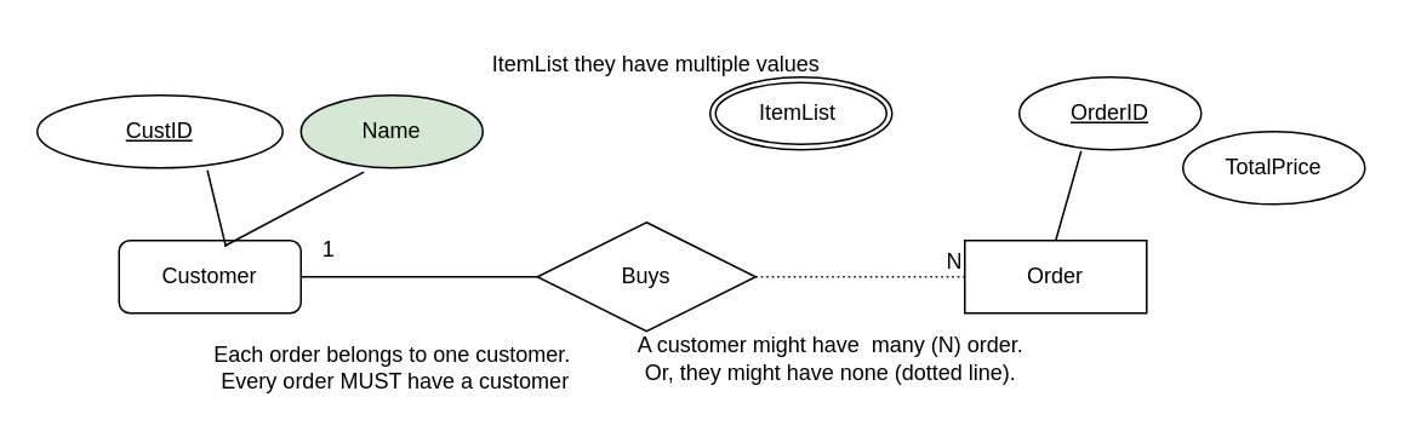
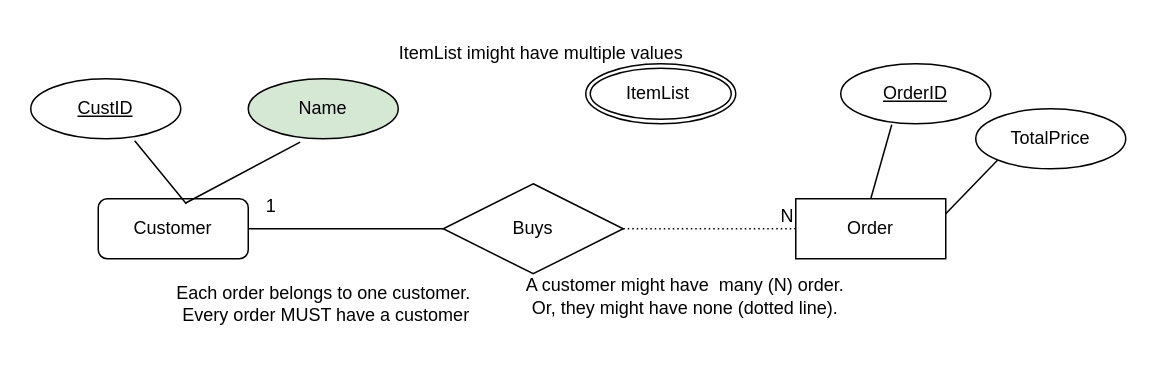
  <mxCell id="0" />
  <mxCell id="1" parent="0" />
  <mxCell id="2" value="Customer" style="whiteSpace=wrap;html=1;align=center;rounded=1;" parent="1" vertex="1"><mxGeometry x="65" y="132" width="100" height="40" as="geometry" /></mxCell>
  <mxCell id="3" value="Order" style="whiteSpace=wrap;html=1;align=center;" parent="1" vertex="1"><mxGeometry x="530" y="132" width="100" height="40" as="geometry" /></mxCell>
  <mxCell id="4" value="Buys" style="shape=rhombus;perimeter=rhombusPerimeter;whiteSpace=wrap;html=1;align=center;" parent="1" vertex="1"><mxGeometry x="295" y="122" width="120" height="60" as="geometry" /></mxCell>
  <mxCell id="5" value="Name" style="ellipse;whiteSpace=wrap;html=1;align=center;fillColor=#d5e8d4;" parent="1" vertex="1"><mxGeometry x="165" y="52" width="100" height="40" as="geometry" /></mxCell>
  <mxCell id="6" value="" style="endArrow=none;html=1;rounded=0;exitX=0.58;exitY=0.075;exitDx=0;exitDy=0;exitPerimeter=0;entryX=0.346;entryY=1.055;entryDx=0;entryDy=0;entryPerimeter=0;" parent="1" source="2" target="5" edge="1"><mxGeometry relative="1" as="geometry"><mxPoint x="300" y="262" as="sourcePoint" /><mxPoint x="460" y="262" as="targetPoint" /></mxGeometry></mxCell>
- <mxCell id="7" value="CustID" style="ellipse;whiteSpace=wrap;html=1;align=center;fontStyle=4;" parent="1" vertex="1"><mxGeometry x="20" y="52" width="135" height="40" as="geometry" /></mxCell>
+ <mxCell id="7" value="CustID" style="ellipse;whiteSpace=wrap;html=1;align=center;fontStyle=4;" parent="1" vertex="1"><mxGeometry x="20" y="52" width="100" height="40" as="geometry" /></mxCell>
  <mxCell id="8" value="" style="endArrow=none;html=1;rounded=0;exitX=0.693;exitY=1.033;exitDx=0;exitDy=0;exitPerimeter=0;entryX=0.587;entryY=0.083;entryDx=0;entryDy=0;entryPerimeter=0;" parent="1" source="7" target="2" edge="1"><mxGeometry relative="1" as="geometry"><mxPoint x="290" y="212" as="sourcePoint" /><mxPoint x="450" y="212" as="targetPoint" /></mxGeometry></mxCell>
  <mxCell id="9" value="OrderID" style="ellipse;whiteSpace=wrap;html=1;align=center;fontStyle=4;" parent="1" vertex="1"><mxGeometry x="560" y="42" width="100" height="40" as="geometry" /></mxCell>
  <mxCell id="10" value="" style="endArrow=none;html=1;rounded=0;exitX=0.5;exitY=0;exitDx=0;exitDy=0;entryX=0.34;entryY=1.017;entryDx=0;entryDy=0;entryPerimeter=0;" parent="1" source="3" target="9" edge="1"><mxGeometry relative="1" as="geometry"><mxPoint x="218" y="145" as="sourcePoint" /><mxPoint x="240" y="104" as="targetPoint" /></mxGeometry></mxCell>
  <mxCell id="11" value="TotalPrice" style="ellipse;whiteSpace=wrap;html=1;align=center;" parent="1" vertex="1"><mxGeometry x="650" y="72" width="100" height="40" as="geometry" /></mxCell>
+ <mxCell id="12" value="" style="endArrow=none;html=1;rounded=0;exitX=1;exitY=0.25;exitDx=0;exitDy=0;entryX=0;entryY=1;entryDx=0;entryDy=0;" parent="1" source="3" target="11" edge="1"><mxGeometry relative="1" as="geometry"><mxPoint x="540" y="142" as="sourcePoint" /><mxPoint x="564" y="93" as="targetPoint" /></mxGeometry></mxCell>
  <mxCell id="13" value="ItemList&amp;nbsp;" style="ellipse;shape=doubleEllipse;margin=3;whiteSpace=wrap;html=1;align=center;" parent="1" vertex="1"><mxGeometry x="390" y="42" width="100" height="40" as="geometry" /></mxCell>
- <mxCell id="14" value="ItemList they have multiple values" style="text;html=1;align=center;verticalAlign=middle;resizable=0;points=[];autosize=1;strokeColor=none;fillColor=none;" parent="1" vertex="1"><mxGeometry x="255" y="20" width="210" height="30" as="geometry" /></mxCell>
+ <mxCell id="14" value="ItemList imight have multiple values" style="text;html=1;align=center;verticalAlign=middle;resizable=0;points=[];autosize=1;strokeColor=none;fillColor=none;" parent="1" vertex="1"><mxGeometry x="255" y="20" width="210" height="30" as="geometry" /></mxCell>
  <mxCell id="15" value="Each order belongs to one customer.&lt;br&gt;&amp;nbsp;Every order MUST have a customer" style="text;html=1;align=center;verticalAlign=middle;resizable=0;points=[];autosize=1;strokeColor=none;fillColor=none;" parent="1" vertex="1"><mxGeometry x="105" y="182" width="220" height="40" as="geometry" /></mxCell>
  <mxCell id="16" value="" style="endArrow=none;html=1;rounded=0;exitX=1;exitY=0.5;exitDx=0;exitDy=0;entryX=0;entryY=0.5;entryDx=0;entryDy=0;" parent="1" source="2" target="4" edge="1"><mxGeometry relative="1" as="geometry"><mxPoint x="330" y="232" as="sourcePoint" /><mxPoint x="490" y="232" as="targetPoint" /></mxGeometry></mxCell>
  <mxCell id="17" value="1" style="text;html=1;align=center;verticalAlign=middle;resizable=0;points=[];autosize=1;strokeColor=none;fillColor=none;" parent="1" vertex="1"><mxGeometry x="165" y="122" width="30" height="30" as="geometry" /></mxCell>
  <mxCell id="18" value="" style="endArrow=none;html=1;rounded=0;dashed=1;dashPattern=1 2;exitX=1;exitY=0.5;exitDx=0;exitDy=0;entryX=0;entryY=0.5;entryDx=0;entryDy=0;" parent="1" source="4" target="3" edge="1"><mxGeometry relative="1" as="geometry"><mxPoint x="330" y="232" as="sourcePoint" /><mxPoint x="490" y="232" as="targetPoint" /></mxGeometry></mxCell>
  <mxCell id="19" value="N" style="resizable=0;html=1;whiteSpace=wrap;align=right;verticalAlign=bottom;" parent="18" connectable="0" vertex="1"><mxGeometry x="1" relative="1" as="geometry" /></mxCell>
  <mxCell id="20" value="A customer might have&amp;nbsp; many (N) order.&lt;br&gt;Or, they might have none (dotted line)." style="text;html=1;align=center;verticalAlign=middle;resizable=0;points=[];autosize=1;strokeColor=none;fillColor=none;" parent="1" vertex="1"><mxGeometry x="336" y="177" width="240" height="40" as="geometry" /></mxCell>
